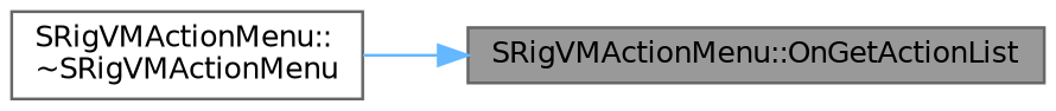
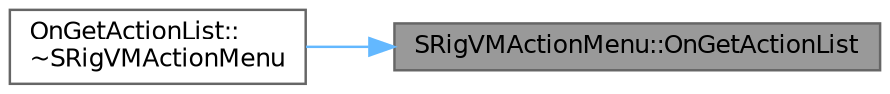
  digraph {
    rankdir=RL
    node [fontname=Helvetica fontsize=10 shape=box style=filled]
    n1 [color=gray40 fillcolor=grey60 fontcolor=black height=0.2 label="SRigVMActionMenu::OnGetActionList" width=0.4]
-   n2 [color=grey40 fillcolor=white height=0.2 label="SRigVMActionMenu::\l~SRigVMActionMenu" width=0.4]
+   n2 [color=grey40 fillcolor=white height=0.2 label="OnGetActionList::\l~SRigVMActionMenu" width=0.4]
    n1 -> n2 [color=steelblue1 dir=back fontname=Helvetica fontsize=10 labelfontname=Helvetica labelfontsize=10 style=solid]
  }
